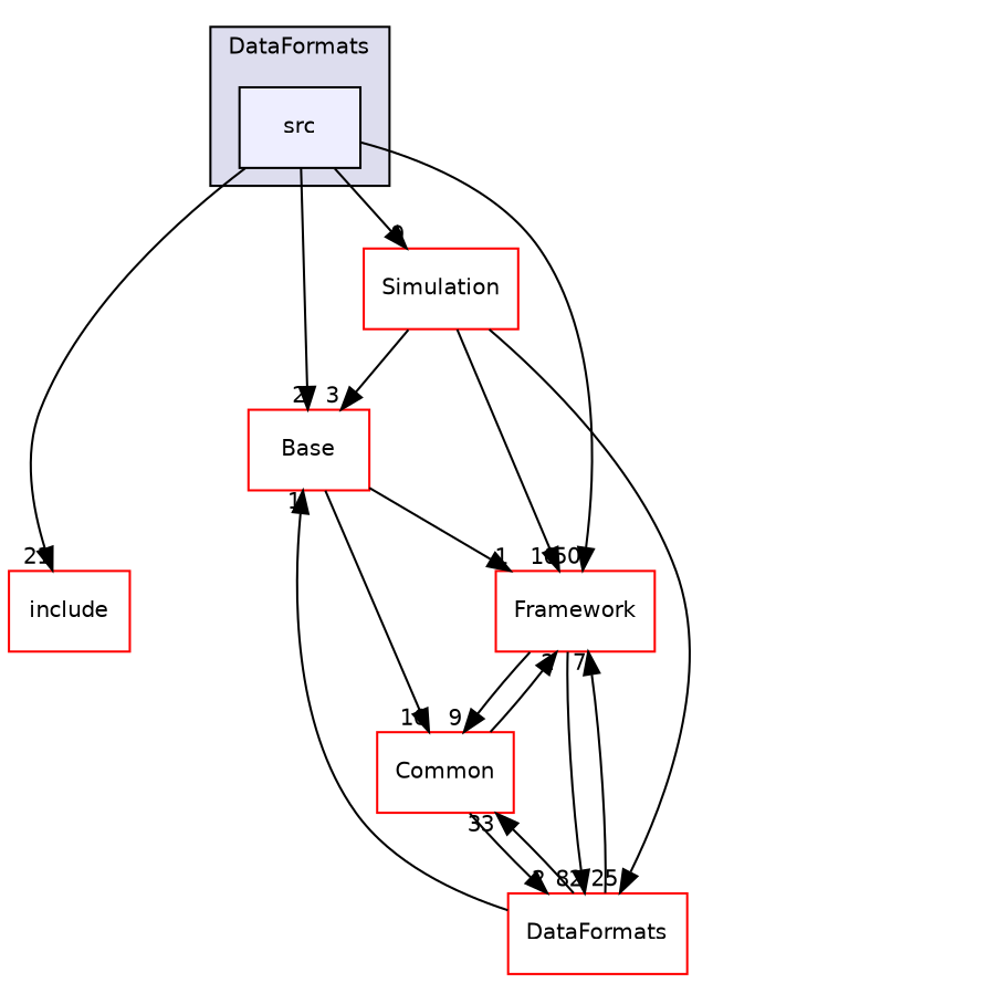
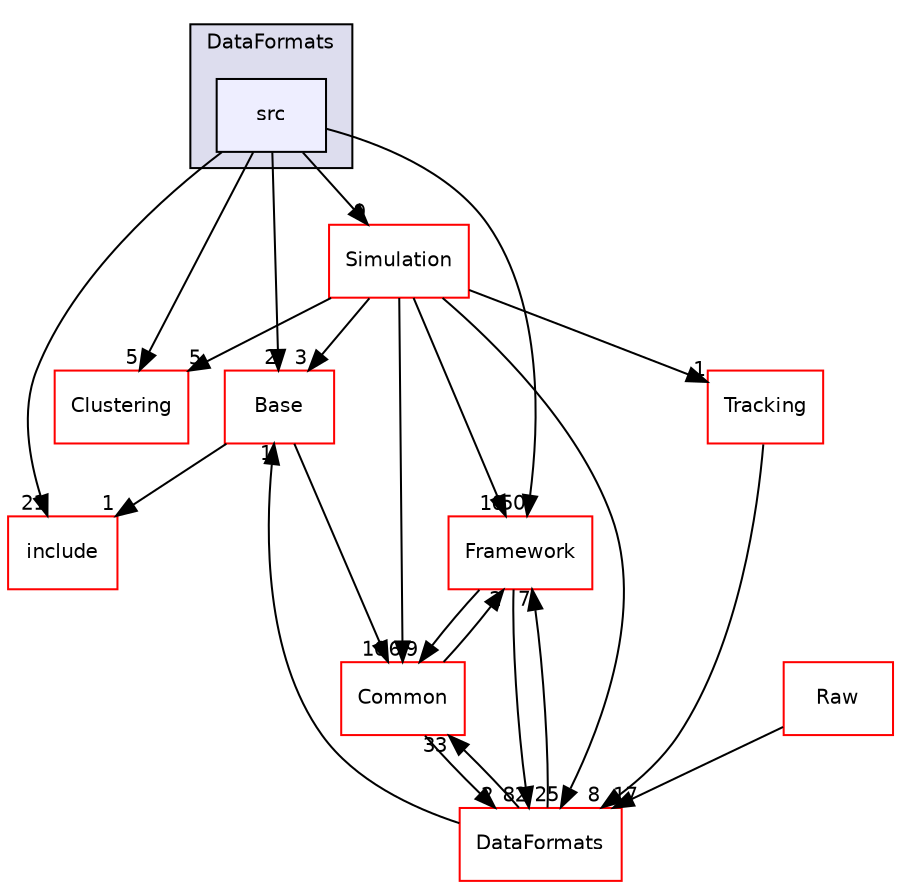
  digraph {
    compound=true
    node [fontname=Helvetica fontsize=10 shape=box color=red]
    edge [headlabel=2 labeldistance=1.5 labelfontname=Helvetica labelfontsize=10]
    n1 [fillcolor="#eeeeff" label=src pencolor=black style=filled color=""]
+   n2 [label=Clustering]
    n3 [label=Base]
    n4 [label=include]
    n5 [label=Simulation]
    n6 [label=Framework]
    n7 [label=Common]
    n8 [label=DataFormats]
+   n9 [label=Raw]
+   n10 [label=Tracking]
    subgraph cluster_1 {
      bgcolor="#ddddee"
      fontname=Helvetica
      fontsize=10
      label=DataFormats
      pencolor=black
      n1
    }
+   n1 -> n2 [headlabel=5]
    n1 -> n3
    n1 -> n4 [headlabel=21]
    n1 -> n5 [headlabel=9]
    n1 -> n6 [headlabel=50]
-   n3 -> n6 [headlabel=1]
+   n3 -> n4 [headlabel=1]
    n3 -> n7 [headlabel=16]
+   n5 -> n2 [headlabel=5]
    n5 -> n3 [headlabel=3]
    n5 -> n6 [headlabel=10]
+   n5 -> n7 [headlabel=6]
    n5 -> n8 [headlabel=25]
+   n5 -> n10 [headlabel=1]
    n6 -> n7 [headlabel=9]
    n6 -> n8 [headlabel=82]
    n7 -> n6
    n7 -> n8
    n8 -> n3 [headlabel=1]
    n8 -> n6 [headlabel=7]
    n8 -> n7 [headlabel=33]
+   n9 -> n8 [headlabel=17]
+   n10 -> n8 [headlabel=8]
  }
